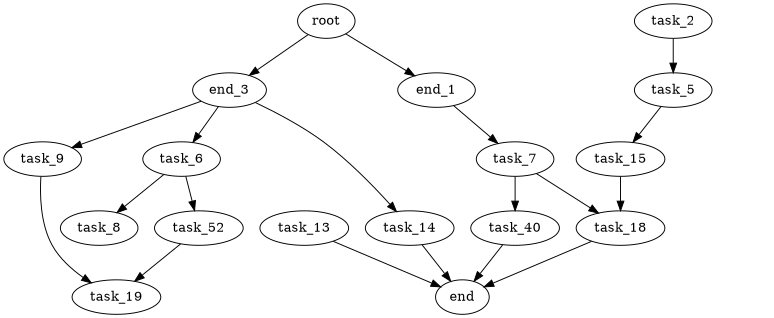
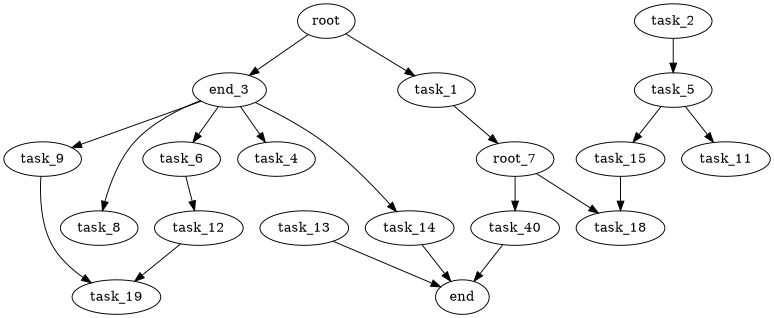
  digraph {
    root
-   task_1 [label=end_1]
+   task_1
    n3 [label=end_3]
-   task_7
+   task_7 [label=root_7]
    task_2
    task_5
+   task_4
    task_6
    task_9
    task_14
    n11 [label=task_40]
    task_18
    task_15
+   task_11
    task_8
-   task_12 [label=task_52]
+   task_12
    task_19
    end
    task_13
    root -> task_1
    root -> n3
    task_1 -> task_7
+   n3 -> task_4
    n3 -> task_6
    n3 -> task_9
    n3 -> task_14
    task_7 -> n11
    task_7 -> task_18
    task_2 -> task_5
    task_5 -> task_15
-   task_6 -> task_8
+   task_5 -> task_11
+   n3 -> task_8
    task_6 -> task_12
    task_9 -> task_19
    task_14 -> end
    n11 -> end
-   task_18 -> end
    task_15 -> task_18
    task_12 -> task_19
    task_13 -> end
  }
